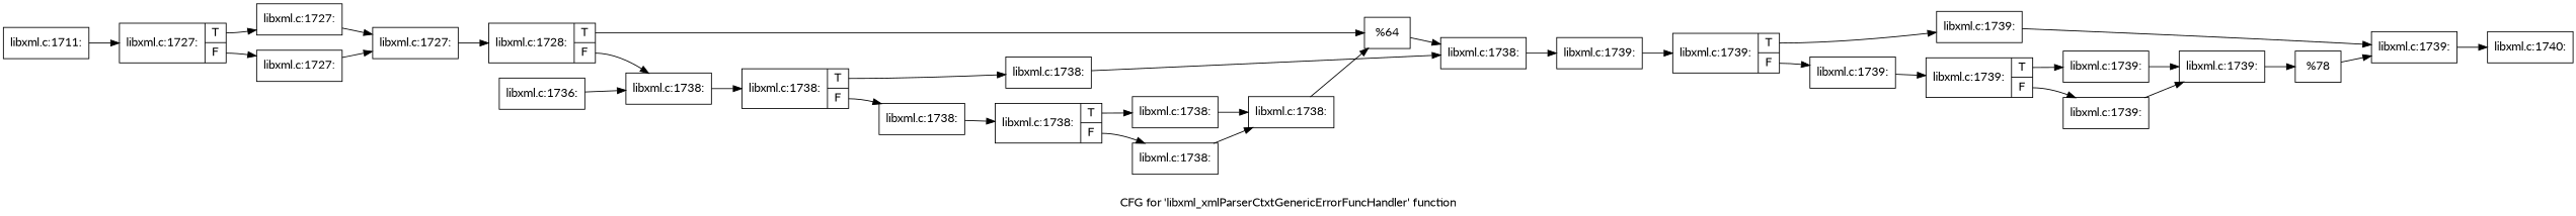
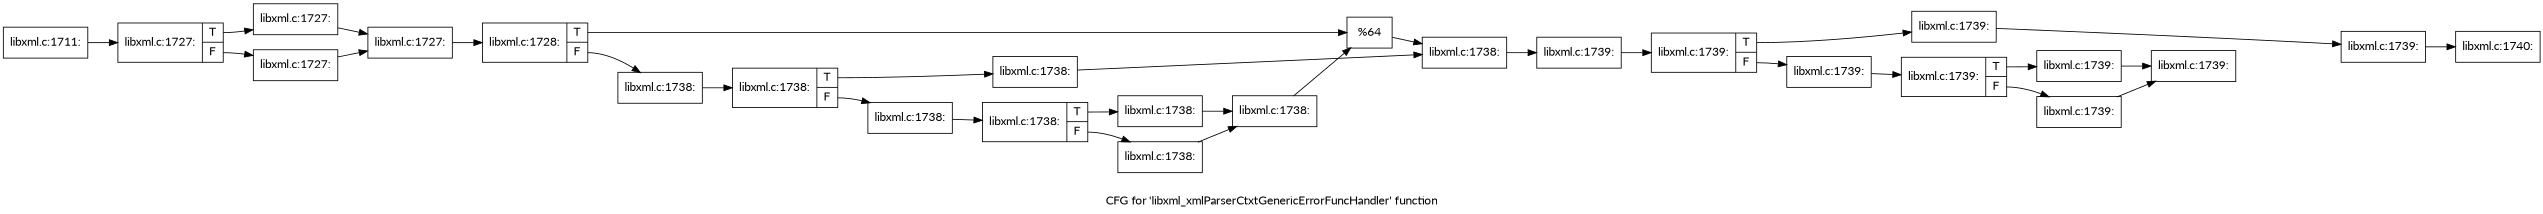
  digraph {
    fontname=Lato
    label="CFG for 'libxml_xmlParserCtxtGenericErrorFuncHandler' function"
    rankdir=LR
    node [fontname=Lato shape=record]
    edge [fontname=Lato]
    n1 [label="{libxml.c:1711:}"]
    n2 [label="{libxml.c:1727:|{<s0>T|<s1>F}}"]
    n3 [label="{libxml.c:1727:}"]
    n4 [label="{libxml.c:1727:}"]
    n5 [label="{libxml.c:1727:}"]
    n6 [label="{libxml.c:1728:|{<s0>T|<s1>F}}"]
    n7 [label="{libxml.c:1738:}"]
    n8 [label="{%64}"]
-   n9 [label="{libxml.c:1736:}"]
    n10 [label="{libxml.c:1738:|{<s0>T|<s1>F}}"]
    n11 [label="{libxml.c:1738:}"]
    n12 [label="{libxml.c:1738:}"]
    n13 [label="{libxml.c:1738:}"]
    n14 [label="{libxml.c:1738:|{<s0>T|<s1>F}}"]
    n15 [label="{libxml.c:1739:}"]
    n16 [label="{libxml.c:1738:}"]
    n17 [label="{libxml.c:1738:}"]
    n18 [label="{libxml.c:1739:|{<s0>T|<s1>F}}"]
    n19 [label="{libxml.c:1738:}"]
    n20 [label="{libxml.c:1739:}"]
    n21 [label="{libxml.c:1739:}"]
    n22 [label="{libxml.c:1739:}"]
    n23 [label="{libxml.c:1739:|{<s0>T|<s1>F}}"]
    n24 [label="{libxml.c:1740:}"]
    n25 [label="{libxml.c:1739:}"]
    n26 [label="{libxml.c:1739:}"]
    n27 [label="{libxml.c:1739:}"]
-   n28 [label="{%78}"]
    n1 -> n2
    n2 -> n3 [tailport=s0]
    n2 -> n4 [tailport=s1]
    n3 -> n5
    n4 -> n5
    n5 -> n6
    n6 -> n7 [tailport=s1]
    n6 -> n8 [tailport=s0]
    n7 -> n10
    n8 -> n13
-   n9 -> n7
    n10 -> n11 [tailport=s0]
    n10 -> n12 [tailport=s1]
    n11 -> n13
    n12 -> n14
    n13 -> n15
    n14 -> n16 [tailport=s0]
    n14 -> n17 [tailport=s1]
    n15 -> n18
    n16 -> n19
    n17 -> n19
    n18 -> n20 [tailport=s0]
    n18 -> n21 [tailport=s1]
    n19 -> n8
    n20 -> n22
    n21 -> n23
    n22 -> n24
    n23 -> n25 [tailport=s0]
    n23 -> n26 [tailport=s1]
    n25 -> n27
    n26 -> n27
-   n27 -> n28
-   n28 -> n22
  }
